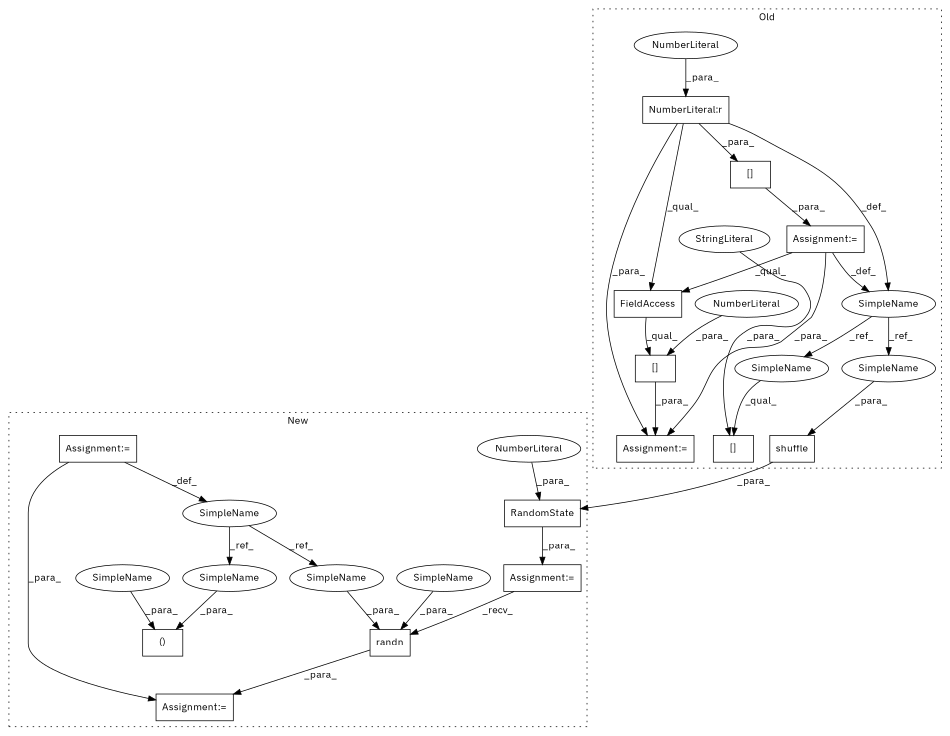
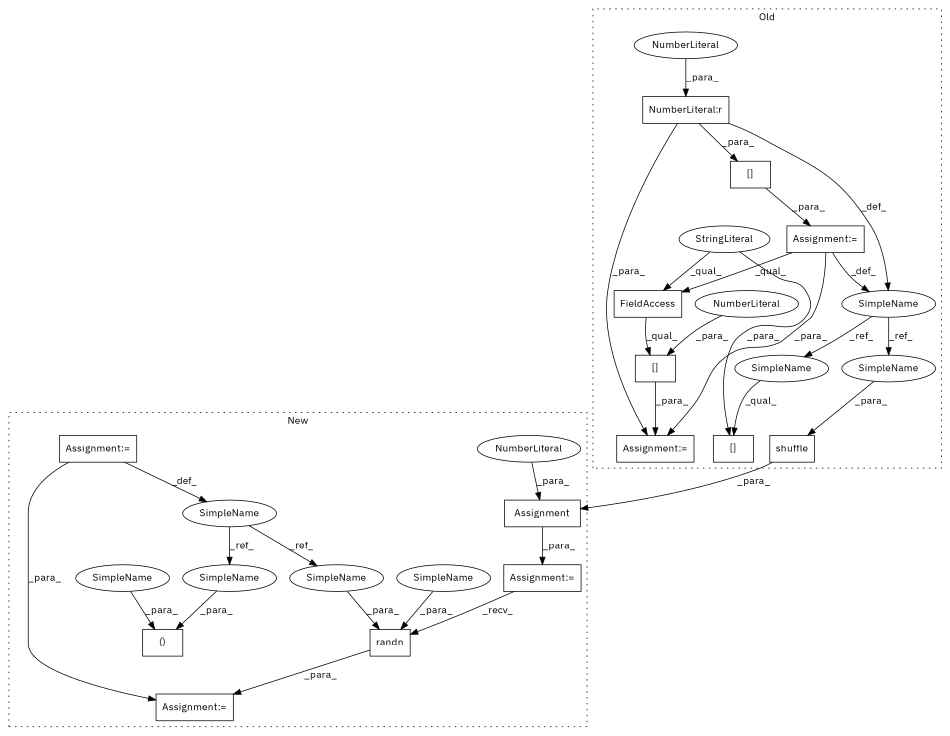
  digraph {
    fontname="IBM Plex Sans"
    node [a=42 fontname="IBM Plex Sans" l=1 s=5106 shape=box]
    edge [fontname="IBM Plex Sans"]
    n1 [a=2 l="8,1" label="[]" s="5987,6013"]
    n2 [a=7 label="Assignment:=" s=5870]
    n3 [a=45 l=18 label=StringLiteral s=5995 shape=ellipse]
    n4 [a=22 l=13 label=FieldAccess s=6024]
    n5 [a=2 l="8,1" label="[]" s="5871,5892"]
    n6 [l=7 label=SimpleName s=5863 shape=ellipse]
    n7 [a=32 l="8,1" label=shuffle s="5912,5927"]
    n8 [a=2 l="14,1" label="[]" s="6024,6039"]
    n9 [a=34 label=NumberLiteral s=6038 shape=ellipse]
    n10 [a=27 l=3 label="NumberLiteral:r" s=5887]
    n11 [a=34 label=NumberLiteral s=5890 shape=ellipse]
    n12 [a=7 label="Assignment:=" s=6023]
    n13 [l=7 label=SimpleName s=5987 shape=ellipse]
    n14 [l=7 label=SimpleName s=5920 shape=ellipse]
    n15 [a=32 l="6,1" label=randn s="5234,5246"]
    n16 [a=7 label="Assignment:=" s=5229]
    n17 [a=106 l=30 label="()"]
-   n18 [a=32 l="12,1" label=RandomState s="5198,5211"]
+   n18 [a=32 l="12,1" label=Assignment s="5198,5211"]
    n19 [a=34 label=NumberLiteral s=5210 shape=ellipse]
    n20 [label=SimpleName s=5094 shape=ellipse]
    n21 [a=7 label="Assignment:=" s=5184]
    n22 [a=7 label="Assignment:=" s=5094]
    n23 [label=SimpleName s=5135 shape=ellipse]
    n24 [label=SimpleName s=5245 shape=ellipse]
    n25 [label=SimpleName s=5240 shape=ellipse]
    n26 [label=SimpleName shape=ellipse]
    subgraph cluster_1 {
      label=Old
      style=dotted
      n1
      n2
      n3
      n4
      n5
      n6
      n7
      n8
      n9
      n10
      n11
      n12
      n13
      n14
    }
    subgraph cluster_2 {
      label=New
      style=dotted
      n15
      n16
      n17
      n18
      n19
      n20
      n21
      n22
      n23
      n24
      n25
      n26
    }
    n2 -> n4 [label=_qual_]
    n2 -> n6 [label=_def_]
    n2 -> n12 [label=_para_]
    n3 -> n1 [label=_para_]
    n4 -> n8 [label=_qual_]
    n5 -> n2 [label=_para_]
    n6 -> n13 [label=_ref_]
    n6 -> n14 [label=_ref_]
    n7 -> n18 [label=_para_]
    n8 -> n12 [label=_para_]
    n9 -> n8 [label=_para_]
-   n10 -> n4 [label=_qual_]
+   n3 -> n4 [label=_qual_]
    n10 -> n5 [label=_para_]
    n10 -> n6 [label=_def_]
    n10 -> n12 [label=_para_]
    n11 -> n10 [label=_para_]
    n13 -> n1 [label=_qual_]
    n14 -> n7 [label=_para_]
    n15 -> n16 [label=_para_]
    n18 -> n21 [label=_para_]
    n19 -> n18 [label=_para_]
    n20 -> n25 [label=_ref_]
    n20 -> n26 [label=_ref_]
    n21 -> n15 [label=_recv_]
    n22 -> n16 [label=_para_]
    n22 -> n20 [label=_def_]
    n23 -> n17 [label=_para_]
    n24 -> n15 [label=_para_]
    n25 -> n15 [label=_para_]
    n26 -> n17 [label=_para_]
  }
